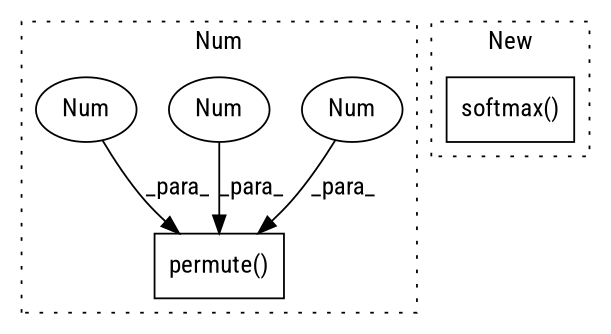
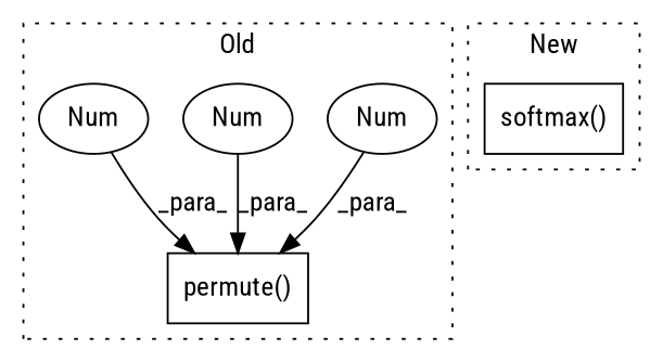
  digraph {
    fontname="Roboto Condensed"
    node [a=76 l=1 shape=ellipse fontname="Roboto Condensed"]
    edge [fontname="Roboto Condensed"]
    n1 [a=75 l="28,1" label="permute()" s="13743,13776" shape=box]
    n2 [label=Num s=13773]
    n3 [label=Num s=13775]
    n4 [label=Num s=13771]
    n5 [a=75 l="10,7" label="softmax()" s="13028,13052" shape=box]
    subgraph cluster_1 {
-     label=Num
+     label=Old
      style=dotted
      n1
      n2
      n3
      n4
    }
    subgraph cluster_2 {
      label=New
      style=dotted
      n5
    }
    n2 -> n1 [label=_para_]
    n3 -> n1 [label=_para_]
    n4 -> n1 [label=_para_]
  }
